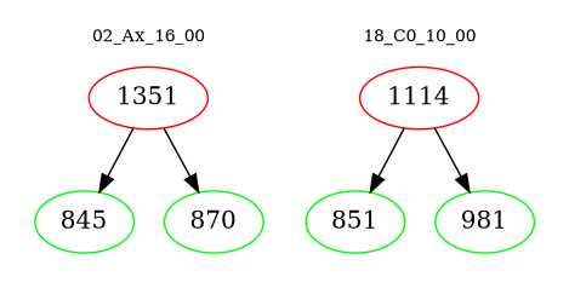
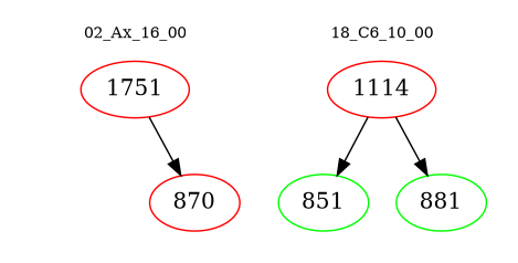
  digraph {
    node [color=green]
    edge [color=black]
-   n1 [color=red label=1351]
-   n2 [label=845]
-   n3 [label=870]
+   n1 [color=red label=1751]
+   n3 [color=red label=870]
    n4 [color=red label=1114]
    n5 [label=851]
-   n6 [label=981]
+   n6 [label=881]
    subgraph cluster_1 {
      color=white
      fontsize=10
      label="02_Ax_16_00"
      n1
-     n2
      n3
    }
    subgraph cluster_2 {
      color=white
      fontsize=10
-     label="18_C0_10_00"
+     label="18_C6_10_00"
      n4
      n5
      n6
    }
-   n1 -> n2
    n1 -> n3
    n4 -> n5
    n4 -> n6
  }
